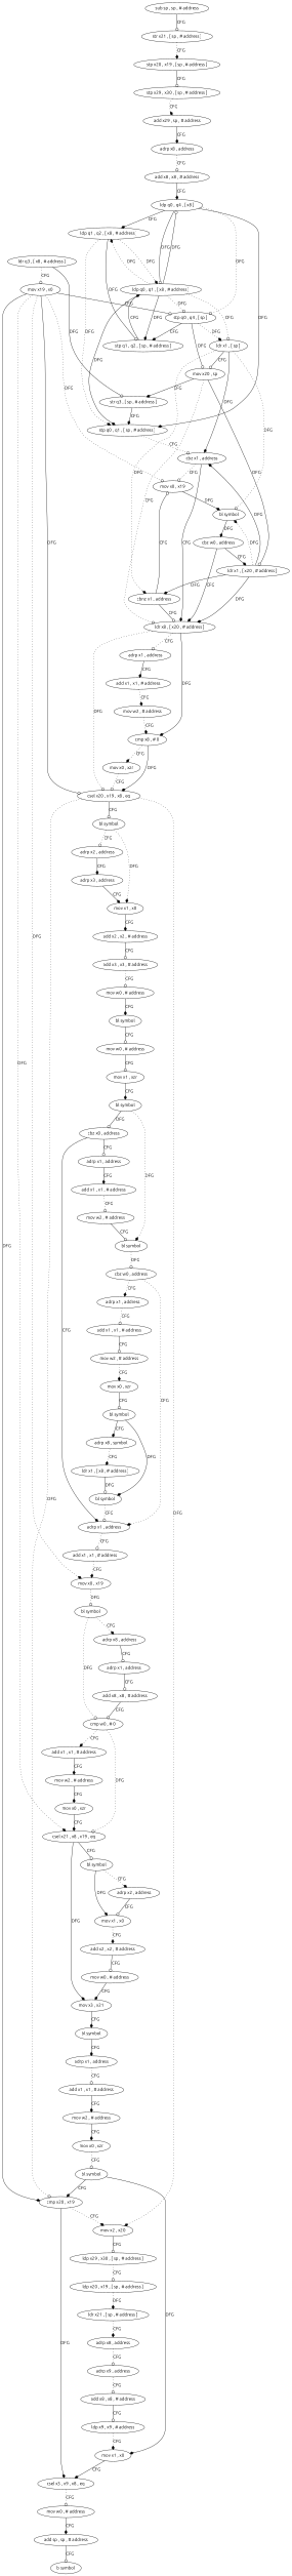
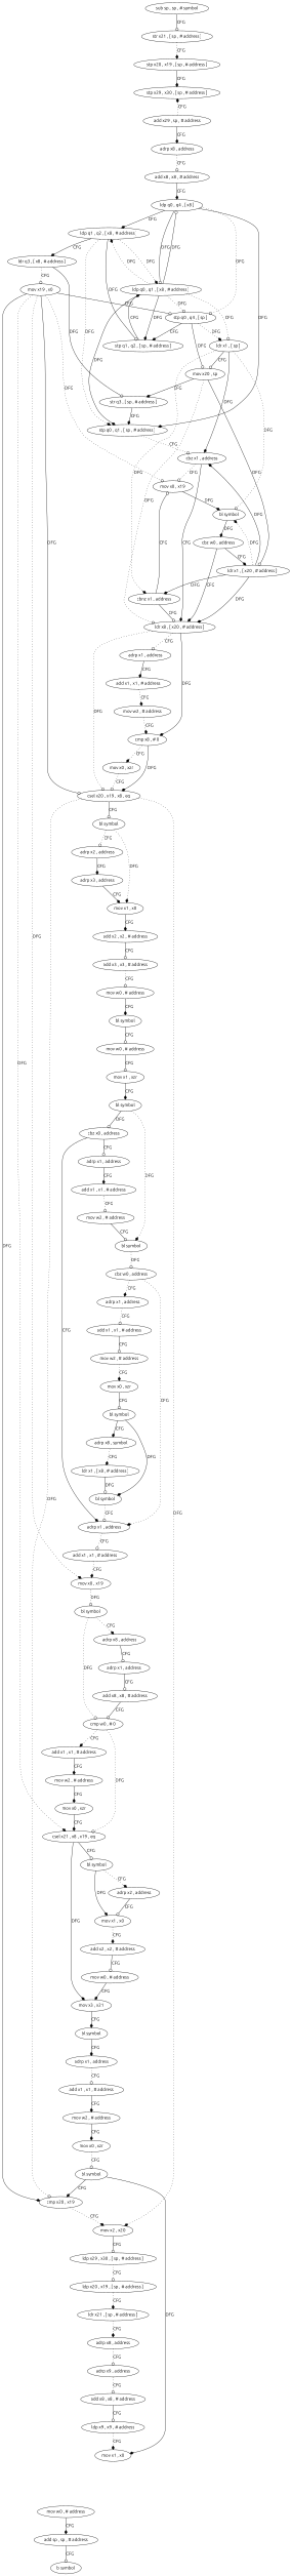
  digraph {
    fontname=Ubuntu
    node [fontname=Ubuntu]
    edge [arrowhead=diamond fontname=Ubuntu style=solid]
-   n1 [label="sub sp , sp , # address"]
+   n1 [label="sub sp , sp , # symbol"]
    n2 [label="str x21 , [ sp , # address ]"]
    n3 [label="stp x20 , x19 , [ sp , # address ]"]
    n4 [label="stp x29 , x30 , [ sp , # address ]"]
    n5 [label="add x29 , sp , # address"]
    n6 [label="adrp x8 , address"]
    n7 [label="add x8 , x8 , # address"]
    n8 [label="ldp q0 , q4 , [ x8 ]"]
    n9 [label="ldp q1 , q2 , [ x8 , # address ]"]
    n10 [label="stp q0 , q4 , [ sp ]"]
    n11 [label="ldp q0 , q1 , [ x8 , # address ]"]
    n12 [label="stp q0 , q1 , [ sp , # address ]"]
    n13 [label="ldr q3 , [ x8 , # address ]"]
    n14 [label="stp q1 , q2 , [ sp , # address ]"]
    n15 [label="ldr x1 , [ sp ]"]
    n16 [label="mov x20 , sp"]
    n17 [label="cbz x1 , address"]
    n18 [label="mov x19 , x0"]
    n19 [label="str q3 , [ sp , # address ]"]
    n20 [label="mov x0 , x19"]
    n21 [label="csel x20 , x19 , x8 , eq"]
    n22 [label="mov x0 , x19"]
    n23 [label="csel x21 , x8 , x19 , eq"]
    n24 [label="cmp x20 , x19"]
    n25 [label="bl symbol"]
    n26 [label="bl symbol"]
    n27 [label="mov x2 , x20"]
    n28 [label="bl symbol"]
    n29 [label="bl symbol"]
    n30 [label="mov x3 , x21"]
-   n31 [label="csel x3 , x9 , x8 , eq"]
    n32 [label="cbnz x1 , address"]
    n33 [label="ldr x8 , [ x20 , # address ]"]
    n34 [label="ldr x1 , [ x20 , # address ]!"]
    n35 [label="cbz w0 , address"]
    n36 [label="adrp x1 , address"]
    n37 [label="cmp x8 , # 0"]
    n38 [label="add x1 , x1 , # address"]
    n39 [label="mov x0 , xzr"]
    n40 [label="mov w2 , # address"]
    n41 [label="adrp x2 , address"]
    n42 [label="mov x1 , x0"]
    n43 [label="ldp x29 , x30 , [ sp , # address ]"]
    n44 [label="adrp x3 , address"]
    n45 [label="add x2 , x2 , # address"]
    n46 [label="add x3 , x3 , # address"]
    n47 [label="mov w0 , # address"]
    n48 [label="bl symbol"]
    n49 [label="mov w0 , # address"]
    n50 [label="mov x1 , xzr"]
    n51 [label="bl symbol"]
    n52 [label="cbz x0 , address"]
    n53 [label="bl symbol"]
    n54 [label="adrp x1 , address"]
    n55 [label="adrp x1 , address"]
    n56 [label="cbz w0 , address"]
    n57 [label="add x1 , x1 , # address"]
    n58 [label="add x1 , x1 , # address"]
    n59 [label="mov w2 , # address"]
    n60 [label="adrp x8 , address"]
    n61 [label="cmp w0 , # 0"]
    n62 [label="adrp x1 , address"]
    n63 [label="add x1 , x1 , # address"]
    n64 [label="add x8 , x8 , # address"]
    n65 [label="mov w2 , # address"]
    n66 [label="mov x0 , xzr"]
    n67 [label="adrp x2 , address"]
    n68 [label="mov x1 , x0"]
    n69 [label="bl symbol"]
    n70 [label="add x2 , x2 , # address"]
    n71 [label="mov w0 , # address"]
    n72 [label="adrp x1 , address"]
    n73 [label="add x1 , x1 , # address"]
    n74 [label="mov w2 , # address"]
    n75 [label="mov x0 , xzr"]
    n76 [label="bl symbol"]
    n77 [label="mov x1 , x0"]
    n78 [label="mov w0 , # address"]
    n79 [label="ldp x20 , x19 , [ sp , # address ]"]
    n80 [label="ldr x21 , [ sp , # address ]"]
    n81 [label="adrp x8 , address"]
    n82 [label="adrp x9 , address"]
    n83 [label="add x8 , x8 , # address"]
    n84 [label="ldp x9 , x9 , # address"]
    n85 [label="add sp , sp , # address"]
    n86 [label="b symbol"]
    n87 [label="adrp x1 , address"]
    n88 [label="add x1 , x1 , # address"]
    n89 [label="mov w2 , # address"]
    n90 [label="mov x0 , xzr"]
    n91 [label="bl symbol"]
    n92 [label="adrp x8 , symbol"]
    n93 [label="bl symbol"]
    n94 [label="ldr x1 , [ x8 , # address ]"]
    n1 -> n2 [arrowhead=odot label=CFG]
    n2 -> n3 [label=CFG style=dotted]
-   n3 -> n4 [arrowhead=odot label=CFG]
-   n4 -> n5 [label=CFG style=dotted]
+   n3 -> n4 [label=CFG]
+   n5 -> n4 [label=CFG style=dotted]
    n5 -> n6 [label=CFG]
    n6 -> n7 [arrowhead=odot label=CFG style=dotted]
    n7 -> n8 [label=CFG]
    n8 -> n9 [label=CFG]
    n8 -> n10 [arrowhead=odot label=DFG style=dotted]
    n8 -> n11 [arrowhead=odot label=DFG]
    n8 -> n12 [label=DFG]
    n9 -> n11 [label=DFG style=dotted]
    n9 -> n12 [label=DFG style=dotted]
+   n9 -> n13 [label=CFG]
    n9 -> n14 [arrowhead=odot label=DFG]
    n10 -> n14 [label=CFG]
    n10 -> n15 [label=DFG style=dotted]
    n10 -> n16 [arrowhead=odot label=DFG]
    n11 -> n8 [arrowhead=odot label=DFG]
    n11 -> n9 [label=DFG style=dotted]
    n11 -> n10 [arrowhead=odot label=DFG style=dotted]
    n11 -> n12 [label=DFG]
    n11 -> n14 [label=DFG]
    n11 -> n15 [arrowhead=odot label=CFG style=dotted]
    n12 -> n17 [arrowhead=odot label=CFG style=dotted]
    n13 -> n18 [arrowhead=odot label=CFG style=dotted]
    n13 -> n19 [arrowhead=odot label=DFG]
    n14 -> n11 [label=CFG]
    n15 -> n16 [arrowhead=odot label=CFG]
    n15 -> n17 [label=DFG]
    n15 -> n25 [arrowhead=odot label=DFG style=dotted]
    n15 -> n32 [label=DFG style=dotted]
    n16 -> n19 [label=CFG]
-   n16 -> n33 [arrowhead=odot label=CFG style=dotted]
+   n16 -> n33 [arrowhead=odot label=DFG style=dotted]
    n16 -> n34 [arrowhead=odot label=DFG]
    n17 -> n20 [arrowhead=odot label=CFG style=dotted]
    n17 -> n33 [label=CFG]
    n18 -> n10 [arrowhead=odot label=CFG]
    n18 -> n20 [arrowhead=odot label=DFG style=dotted]
    n18 -> n21 [arrowhead=odot label=DFG]
    n18 -> n22 [label=DFG style=dotted]
    n18 -> n23 [label=DFG style=dotted]
    n18 -> n24 [label=DFG]
    n19 -> n12 [label=CFG]
    n20 -> n25 [label=DFG]
    n21 -> n24 [arrowhead=odot label=DFG style=dotted]
    n21 -> n26 [arrowhead=odot label=CFG]
    n21 -> n27 [label=DFG style=dotted]
    n22 -> n28 [arrowhead=odot label=DFG style=dotted]
    n23 -> n29 [arrowhead=odot label=CFG]
    n23 -> n30 [label=DFG]
    n24 -> n27 [label=CFG style=dotted]
-   n24 -> n31 [label=DFG]
    n25 -> n35 [label=DFG]
    n26 -> n41 [arrowhead=odot label=CFG style=dotted]
    n26 -> n42 [label=DFG style=dotted]
    n27 -> n43 [arrowhead=odot label=CFG]
    n28 -> n60 [label=CFG style=dotted]
    n28 -> n61 [arrowhead=odot label=DFG style=dotted]
    n29 -> n67 [label=CFG style=dotted]
    n29 -> n68 [label=DFG]
    n30 -> n69 [label=CFG]
-   n31 -> n78 [arrowhead=odot label=CFG style=dotted]
    n32 -> n20 [arrowhead=odot label=CFG]
    n32 -> n33 [arrowhead=odot label=CFG]
    n33 -> n21 [arrowhead=odot label=DFG style=dotted]
    n33 -> n36 [arrowhead=odot label=CFG style=dotted]
    n33 -> n37 [label=DFG]
    n34 -> n17 [label=DFG]
    n34 -> n25 [label=DFG style=dotted]
    n34 -> n32 [label=DFG]
    n34 -> n33 [label=DFG]
    n35 -> n33 [label=CFG]
    n35 -> n34 [label=CFG]
    n36 -> n38 [label=CFG]
    n37 -> n21 [label=DFG]
    n37 -> n39 [label=CFG style=dotted]
    n38 -> n40 [label=CFG style=dotted]
    n39 -> n21 [arrowhead=odot label=CFG style=dotted]
    n40 -> n37 [label=CFG style=dotted]
    n41 -> n44 [label=CFG]
    n42 -> n45 [label=CFG]
    n43 -> n79 [arrowhead=odot label=CFG style=dotted]
    n44 -> n42 [label=CFG]
    n45 -> n46 [arrowhead=odot label=CFG]
    n46 -> n47 [arrowhead=odot label=CFG style=dotted]
    n47 -> n48 [label=CFG]
    n48 -> n49 [arrowhead=odot label=CFG]
    n49 -> n50 [arrowhead=odot label=CFG]
    n50 -> n51 [label=CFG]
    n51 -> n52 [arrowhead=odot label=DFG]
    n51 -> n53 [label=DFG style=dotted]
    n52 -> n54 [label=CFG]
    n52 -> n55 [arrowhead=odot label=CFG]
    n53 -> n56 [arrowhead=odot label=DFG style=dotted]
    n54 -> n57 [arrowhead=odot label=CFG style=dotted]
    n55 -> n58 [label=CFG]
    n56 -> n54 [label=CFG style=dotted]
    n56 -> n87 [label=CFG style=dotted]
    n57 -> n22 [label=CFG style=dotted]
    n58 -> n59 [arrowhead=odot label=CFG style=dotted]
    n59 -> n53 [arrowhead=odot label=CFG]
    n60 -> n62 [arrowhead=odot label=CFG]
    n61 -> n23 [arrowhead=odot label=DFG style=dotted]
    n61 -> n63 [label=CFG style=dotted]
    n62 -> n64 [arrowhead=odot label=CFG]
    n63 -> n65 [label=CFG]
    n64 -> n61 [arrowhead=odot label=CFG]
    n65 -> n66 [label=CFG]
    n66 -> n23 [label=CFG]
    n67 -> n68 [arrowhead=odot label=CFG]
    n68 -> n70 [label=CFG style=dotted]
    n69 -> n72 [label=CFG]
    n70 -> n71 [arrowhead=odot label=CFG]
    n71 -> n30 [label=CFG]
    n72 -> n73 [arrowhead=odot label=CFG style=dotted]
    n73 -> n74 [label=CFG]
    n74 -> n75 [label=CFG]
    n75 -> n76 [arrowhead=odot label=CFG style=dotted]
    n76 -> n24 [label=CFG]
    n76 -> n77 [label=DFG]
-   n77 -> n31 [label=CFG]
    n78 -> n85 [label=CFG]
-   n79 -> n80 [label=DFG style=dotted]
+   n79 -> n80 [label=CFG style=dotted]
    n80 -> n81 [label=CFG style=dotted]
    n81 -> n82 [arrowhead=odot label=CFG style=dotted]
    n82 -> n83 [arrowhead=odot label=CFG style=dotted]
    n83 -> n84 [arrowhead=odot label=CFG]
    n84 -> n77 [label=CFG style=dotted]
    n85 -> n86 [arrowhead=odot label=CFG]
    n87 -> n88 [arrowhead=odot label=CFG style=dotted]
    n88 -> n89 [arrowhead=odot label=CFG]
    n89 -> n90 [label=CFG style=dotted]
    n90 -> n91 [arrowhead=odot label=CFG]
    n91 -> n92 [label=CFG]
    n91 -> n93 [label=DFG]
    n92 -> n94 [label=CFG style=dotted]
    n93 -> n54 [arrowhead=odot label=CFG style=dotted]
    n94 -> n93 [arrowhead=odot label=DFG]
  }
